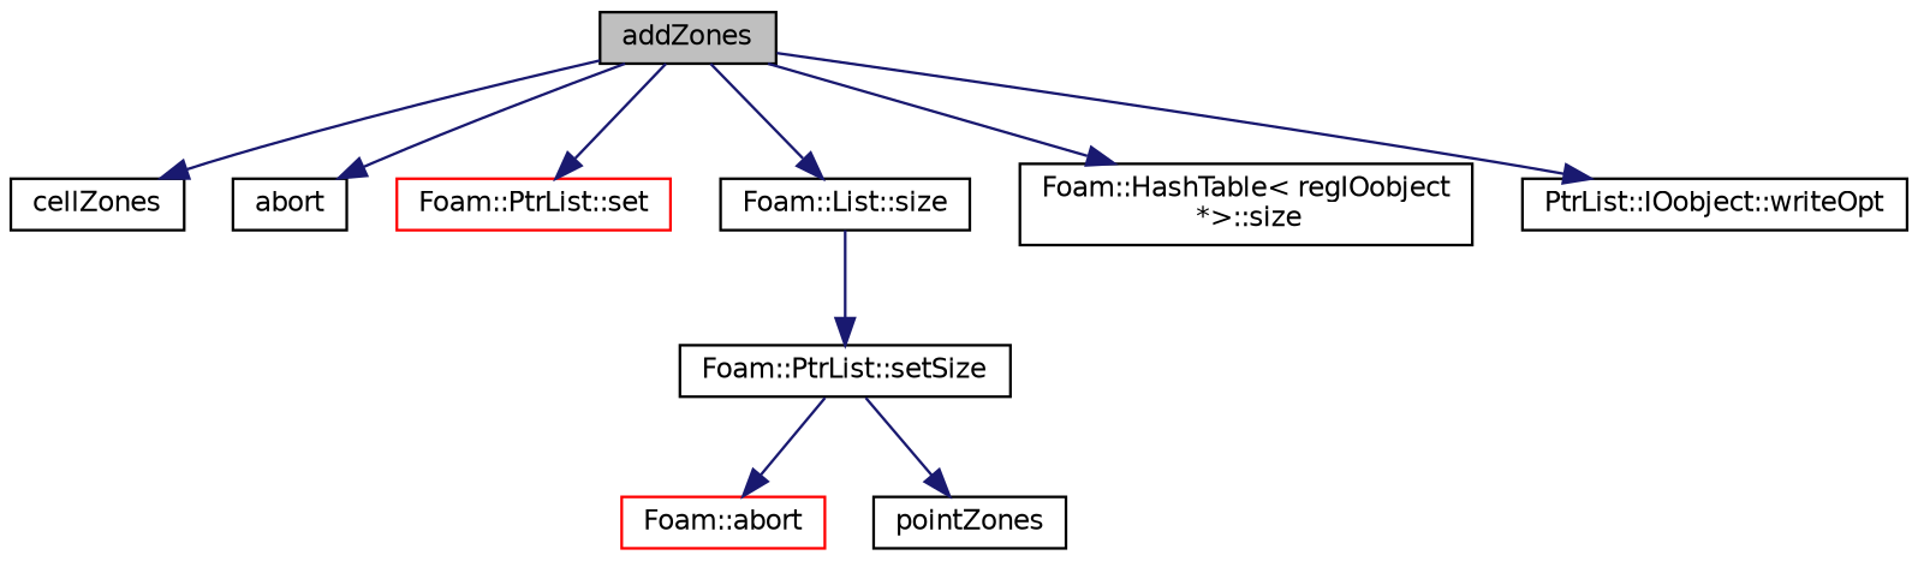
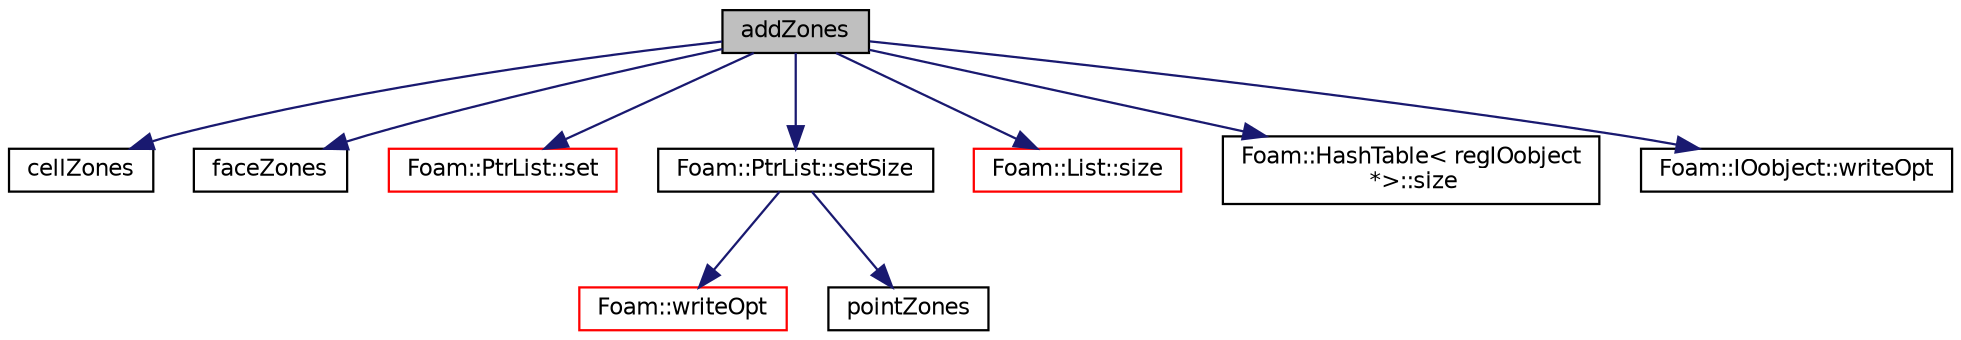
  digraph {
    rankdir=TB
    node [color=black fontname=Helvetica fontsize=10 shape=record]
    edge [color=midnightblue fontname=Helvetica fontsize=10 labelfontname=Helvetica labelfontsize=10 style=solid]
    n1 [fillcolor=grey75 fontcolor=black height=0.2 label=addZones style=filled width=0.4]
    n2 [height=0.2 label=cellZones width=0.4]
-   n3 [height=0.2 label=abort width=0.4]
+   n3 [height=0.2 label=faceZones width=0.4]
    n4 [color=red height=0.2 label="Foam::PtrList::set" width=0.4]
    n5 [height=0.2 label="Foam::PtrList::setSize" width=0.4]
-   n6 [height=0.2 label="Foam::List::size" width=0.4]
+   n6 [color=red height=0.2 label="Foam::List::size" width=0.4]
    n7 [height=0.2 label="Foam::HashTable\< regIOobject\l *\>::size" width=0.4]
-   n8 [height=0.2 label="PtrList::IOobject::writeOpt" width=0.4]
-   n9 [color=red height=0.2 label="Foam::abort" width=0.4]
+   n8 [height=0.2 label="Foam::IOobject::writeOpt" width=0.4]
+   n9 [color=red height=0.2 label="Foam::writeOpt" width=0.4]
    n10 [height=0.2 label=pointZones width=0.4]
    n1 -> n2
    n1 -> n3
    n1 -> n4
-   n6 -> n5
+   n1 -> n5
    n1 -> n6
    n1 -> n7
    n1 -> n8
    n5 -> n9
    n5 -> n10
  }
